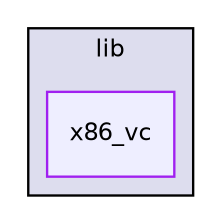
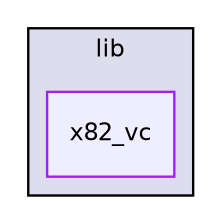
  digraph {
    compound=true
-   n1 [fillcolor="#eeeeff" fontname=Helvetica fontsize=10 label=x86_vc pencolor=black shape=box style=filled color=purple]
+   n1 [fillcolor="#eeeeff" fontname=Helvetica fontsize=10 label=x82_vc pencolor=black shape=box style=filled color=purple]
    subgraph cluster_1 {
      bgcolor="#ddddee"
      fontname=Helvetica
      fontsize=10
      label=lib
      pencolor=black
      n1
    }
  }
